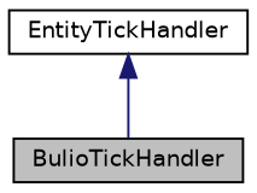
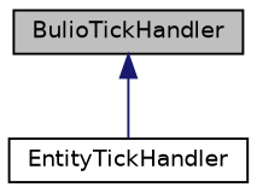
  digraph {
    node [color=black fontname=Helvetica fontsize=10 shape=record style=filled]
    n1 [fillcolor=grey75 fontcolor=black height=0.2 label=BulioTickHandler width=0.4]
    n2 [fillcolor=white height=0.2 label=EntityTickHandler width=0.4]
-   n2 -> n1 [color=midnightblue dir=back fontname=Helvetica fontsize=10 labelfontname=Helvetica labelfontsize=10 style=solid]
+   n1 -> n2 [color=midnightblue dir=back fontname=Helvetica fontsize=10 labelfontname=Helvetica labelfontsize=10 style=solid]
  }
